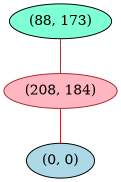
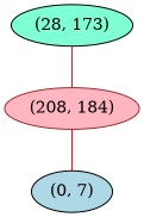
  graph {
    node [color=black style=filled]
-   "(28, 173)" [fillcolor=aquamarine label="(88, 173)"]
+   "(28, 173)" [fillcolor=aquamarine]
    "(208, 184)" [color=brown fillcolor=lightpink]
-   "(0, 0)" [fillcolor=lightblue]
+   "(0, 0)" [fillcolor=lightblue label="(0, 7)"]
    "(28, 173)" -- "(208, 184)" [color=brown weight=2]
    "(208, 184)" -- "(0, 0)" [color=red weight=4]
  }
